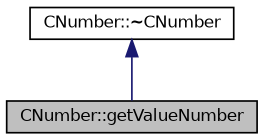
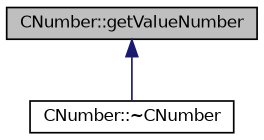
  digraph {
    rankdir=TB
    node [color=black fontname=Helvetica fontsize=10 shape=record style=filled]
    n1 [fillcolor=grey75 fontcolor=black height=0.2 label="CNumber::getValueNumber" width=0.4]
    n2 [fillcolor=white height=0.2 label="CNumber::~CNumber" width=0.4]
-   n2 -> n1 [color=midnightblue dir=back fontname=Helvetica fontsize=10 labelfontname=Helvetica labelfontsize=10 style=solid]
+   n1 -> n2 [color=midnightblue dir=back fontname=Helvetica fontsize=10 labelfontname=Helvetica labelfontsize=10 style=solid]
  }
